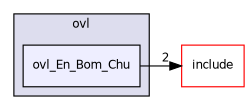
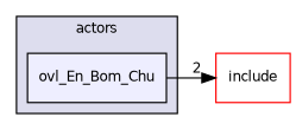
  digraph {
    compound=true
    rankdir=LR
    node [fontname=Helvetica fontsize=10 shape=box style=filled]
    n1 [fillcolor="#eeeeff" label=ovl_En_Bom_Chu pencolor=black]
    n2 [color=red fillcolor=white label=include]
    subgraph cluster_1 {
      bgcolor="#ddddee"
      fontname=Helvetica
      fontsize=10
-     label=ovl
+     label=actors
      pencolor=black
      n1
    }
    n1 -> n2 [headlabel=2 labeldistance=1.5 labelfontname=Helvetica labelfontsize=10]
  }
